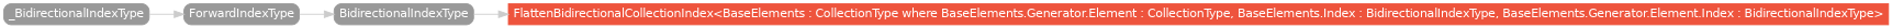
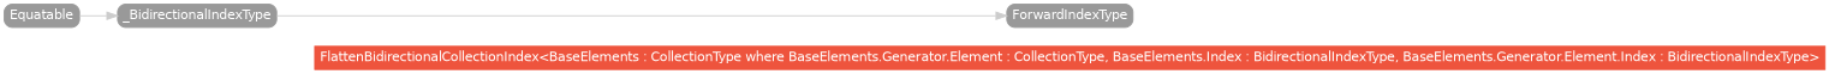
  strict digraph {
    rankdir=LR
    node [color="#999999" fillcolor="#999999" fontcolor=white fontname=Helvetica fontsize=12 margin="0.07,0.05" shape=box style="filled,rounded"]
    edge [color="#cccccc"]
    "FlattenBidirectionalCollectionIndex<BaseElements : CollectionType where BaseElements.Generator.Element : CollectionType, BaseElements.Index : BidirectionalIndexType, BaseElements.Generator.Element.Index : BidirectionalIndexType>" [color="#ee543d" fillcolor="#ee543d" height=0.3 style=filled]
-   BidirectionalIndexType [height=0.3]
+   Equatable [height=0.3]
    n4 [height=0.3 label=_BidirectionalIndexType]
    ForwardIndexType [height=0.3]
    subgraph sub_1 {
      rank=max
      "FlattenBidirectionalCollectionIndex<BaseElements : CollectionType where BaseElements.Generator.Element : CollectionType, BaseElements.Index : BidirectionalIndexType, BaseElements.Generator.Element.Index : BidirectionalIndexType>"
    }
-   BidirectionalIndexType -> "FlattenBidirectionalCollectionIndex<BaseElements : CollectionType where BaseElements.Generator.Element : CollectionType, BaseElements.Index : BidirectionalIndexType, BaseElements.Generator.Element.Index : BidirectionalIndexType>"
+   Equatable -> n4
    n4 -> ForwardIndexType
-   ForwardIndexType -> BidirectionalIndexType
  }
